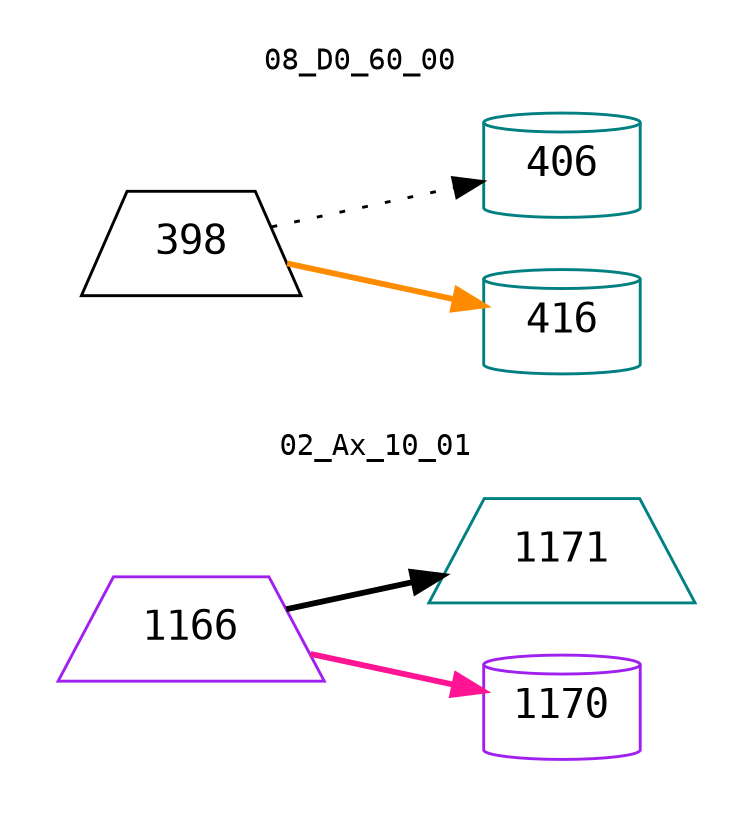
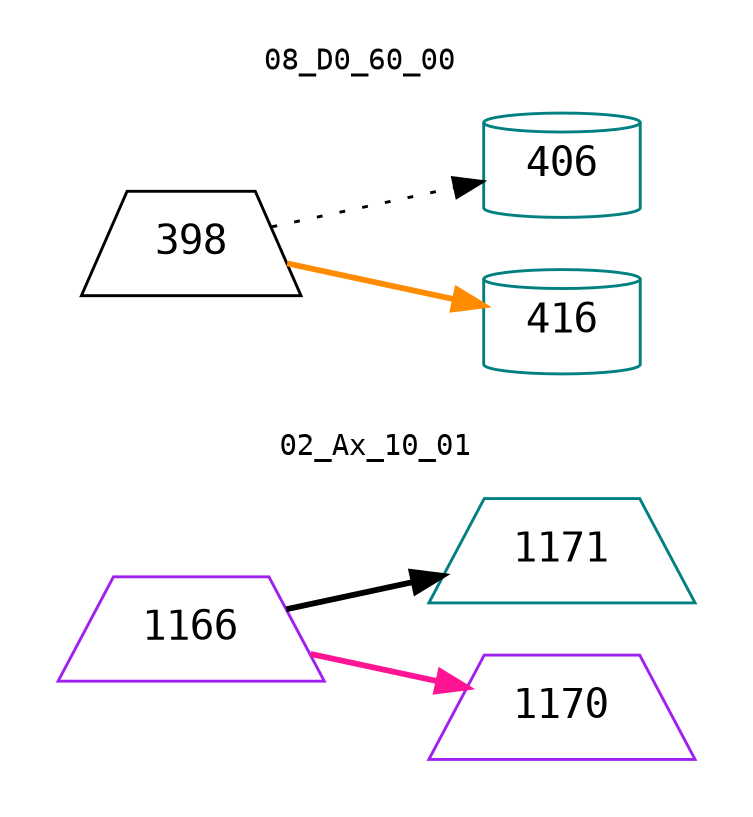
  digraph {
    fontname="DejaVu Sans Mono"
    rankdir=LR
    node [color=teal fontname="DejaVu Sans Mono" shape=trapezium]
    edge [color=black fontname="DejaVu Sans Mono" style=bold]
    n1 [color=purple label=1166]
-   n2 [color=purple label=1170 shape=cylinder]
+   n2 [color=purple label=1170]
    n3 [label=1171]
    n4 [color=black label=398]
    n5 [label=416 shape=cylinder]
    n6 [label=406 shape=cylinder]
    subgraph cluster_1 {
      color=white
      fontsize=10
      label="02_Ax_10_01"
      n1
      n2
      n3
    }
    subgraph cluster_2 {
      color=white
      fontsize=10
      label="08_D0_60_00"
      n4
      n5
      n6
    }
    n1 -> n2 [color=deeppink]
    n1 -> n3
    n4 -> n5 [color=darkorange]
    n4 -> n6 [style=dotted]
  }
